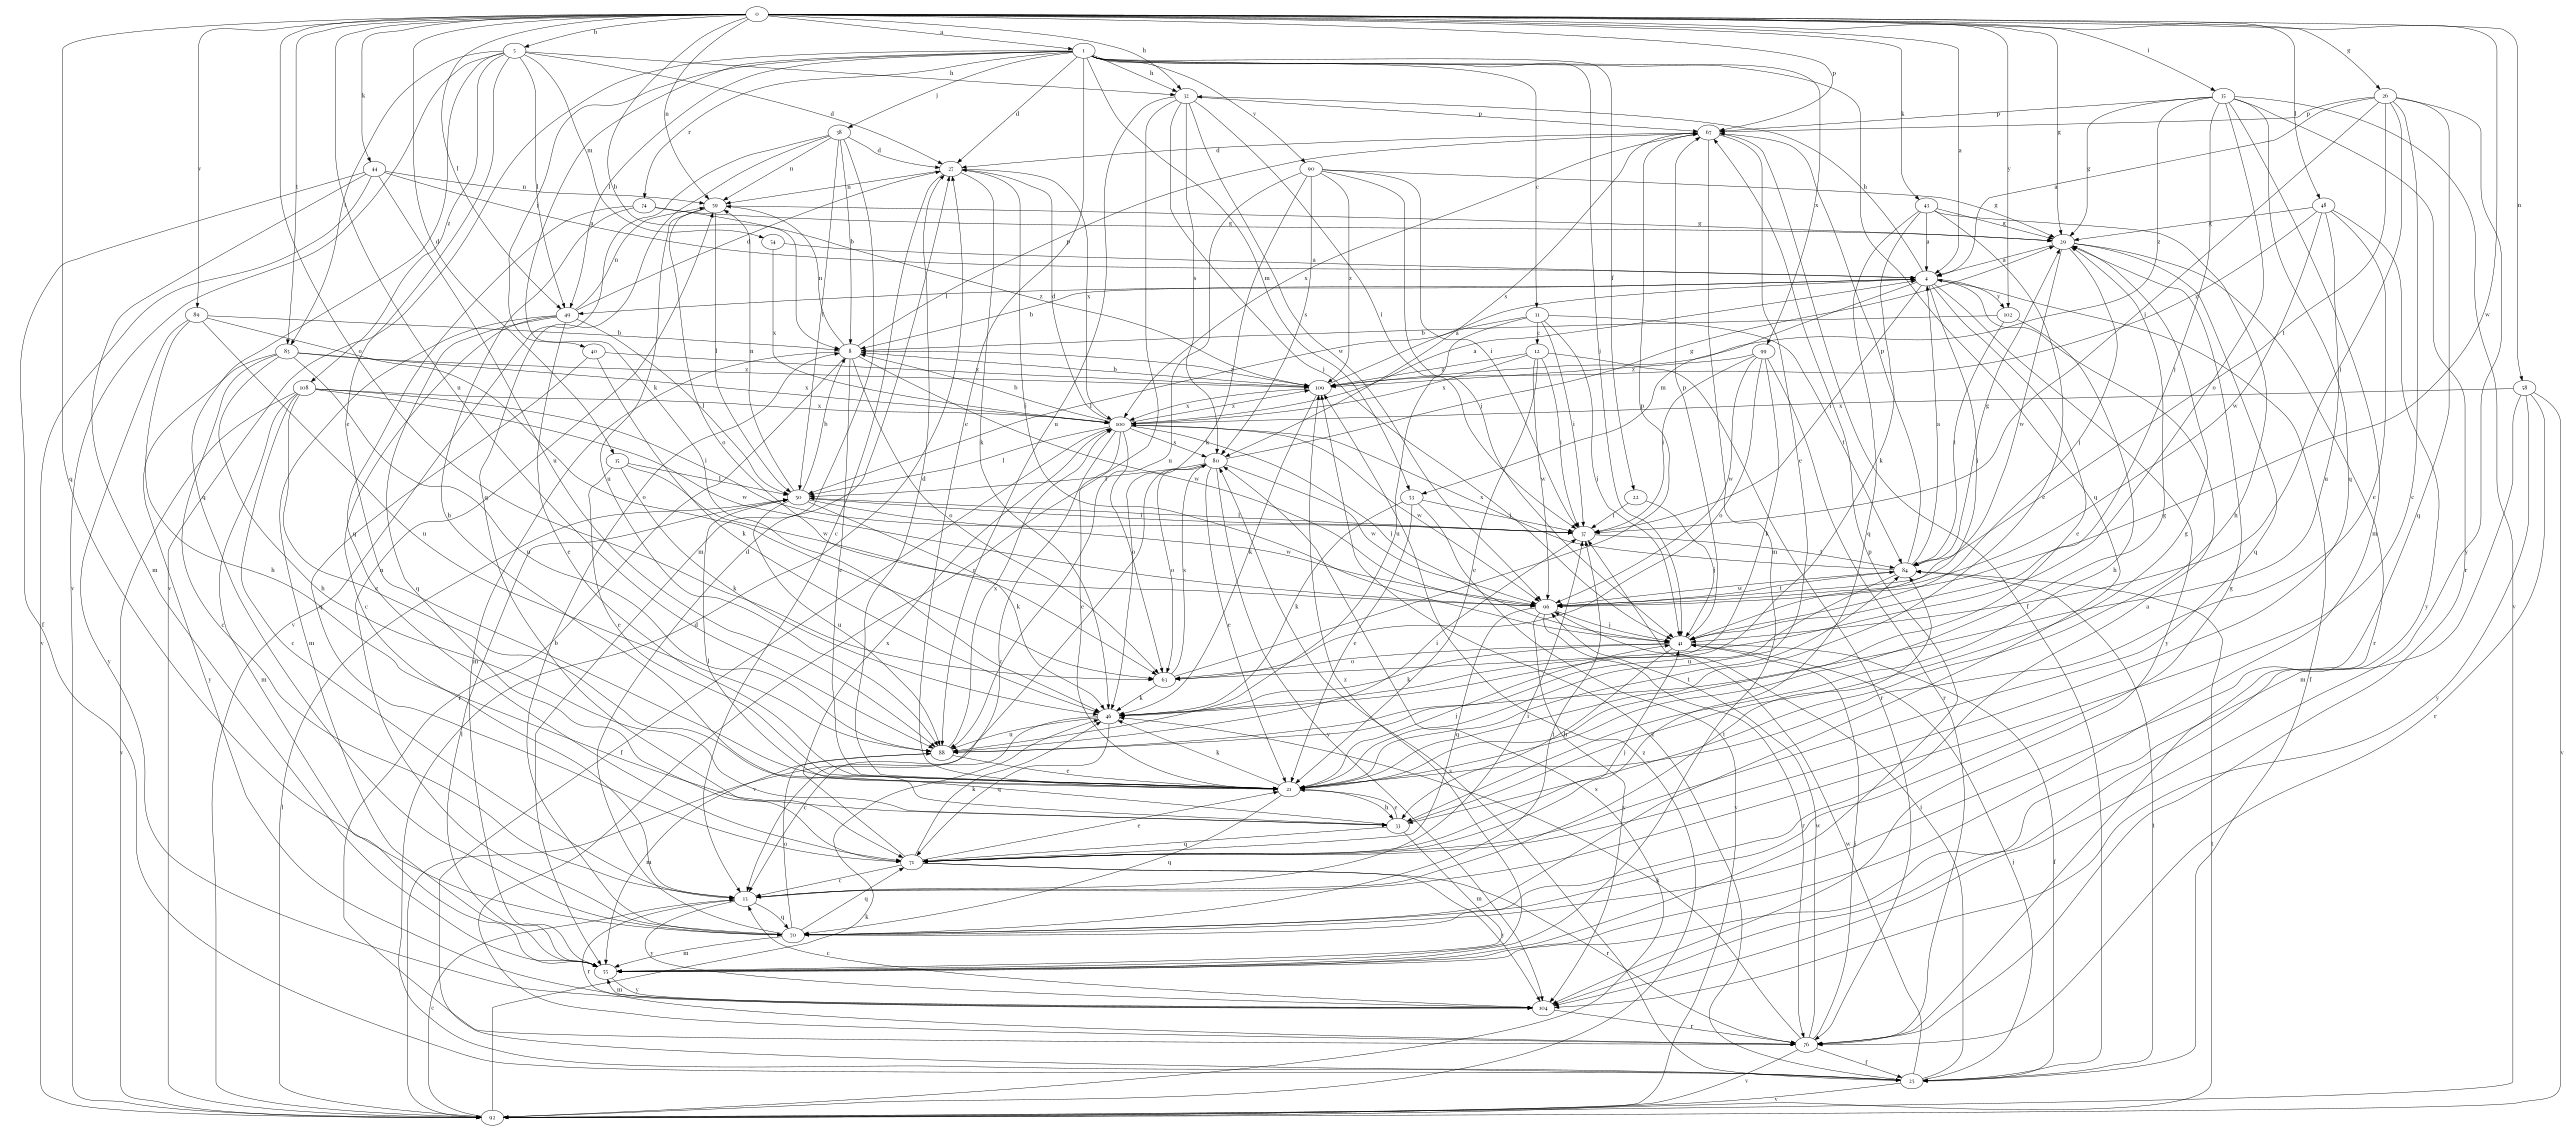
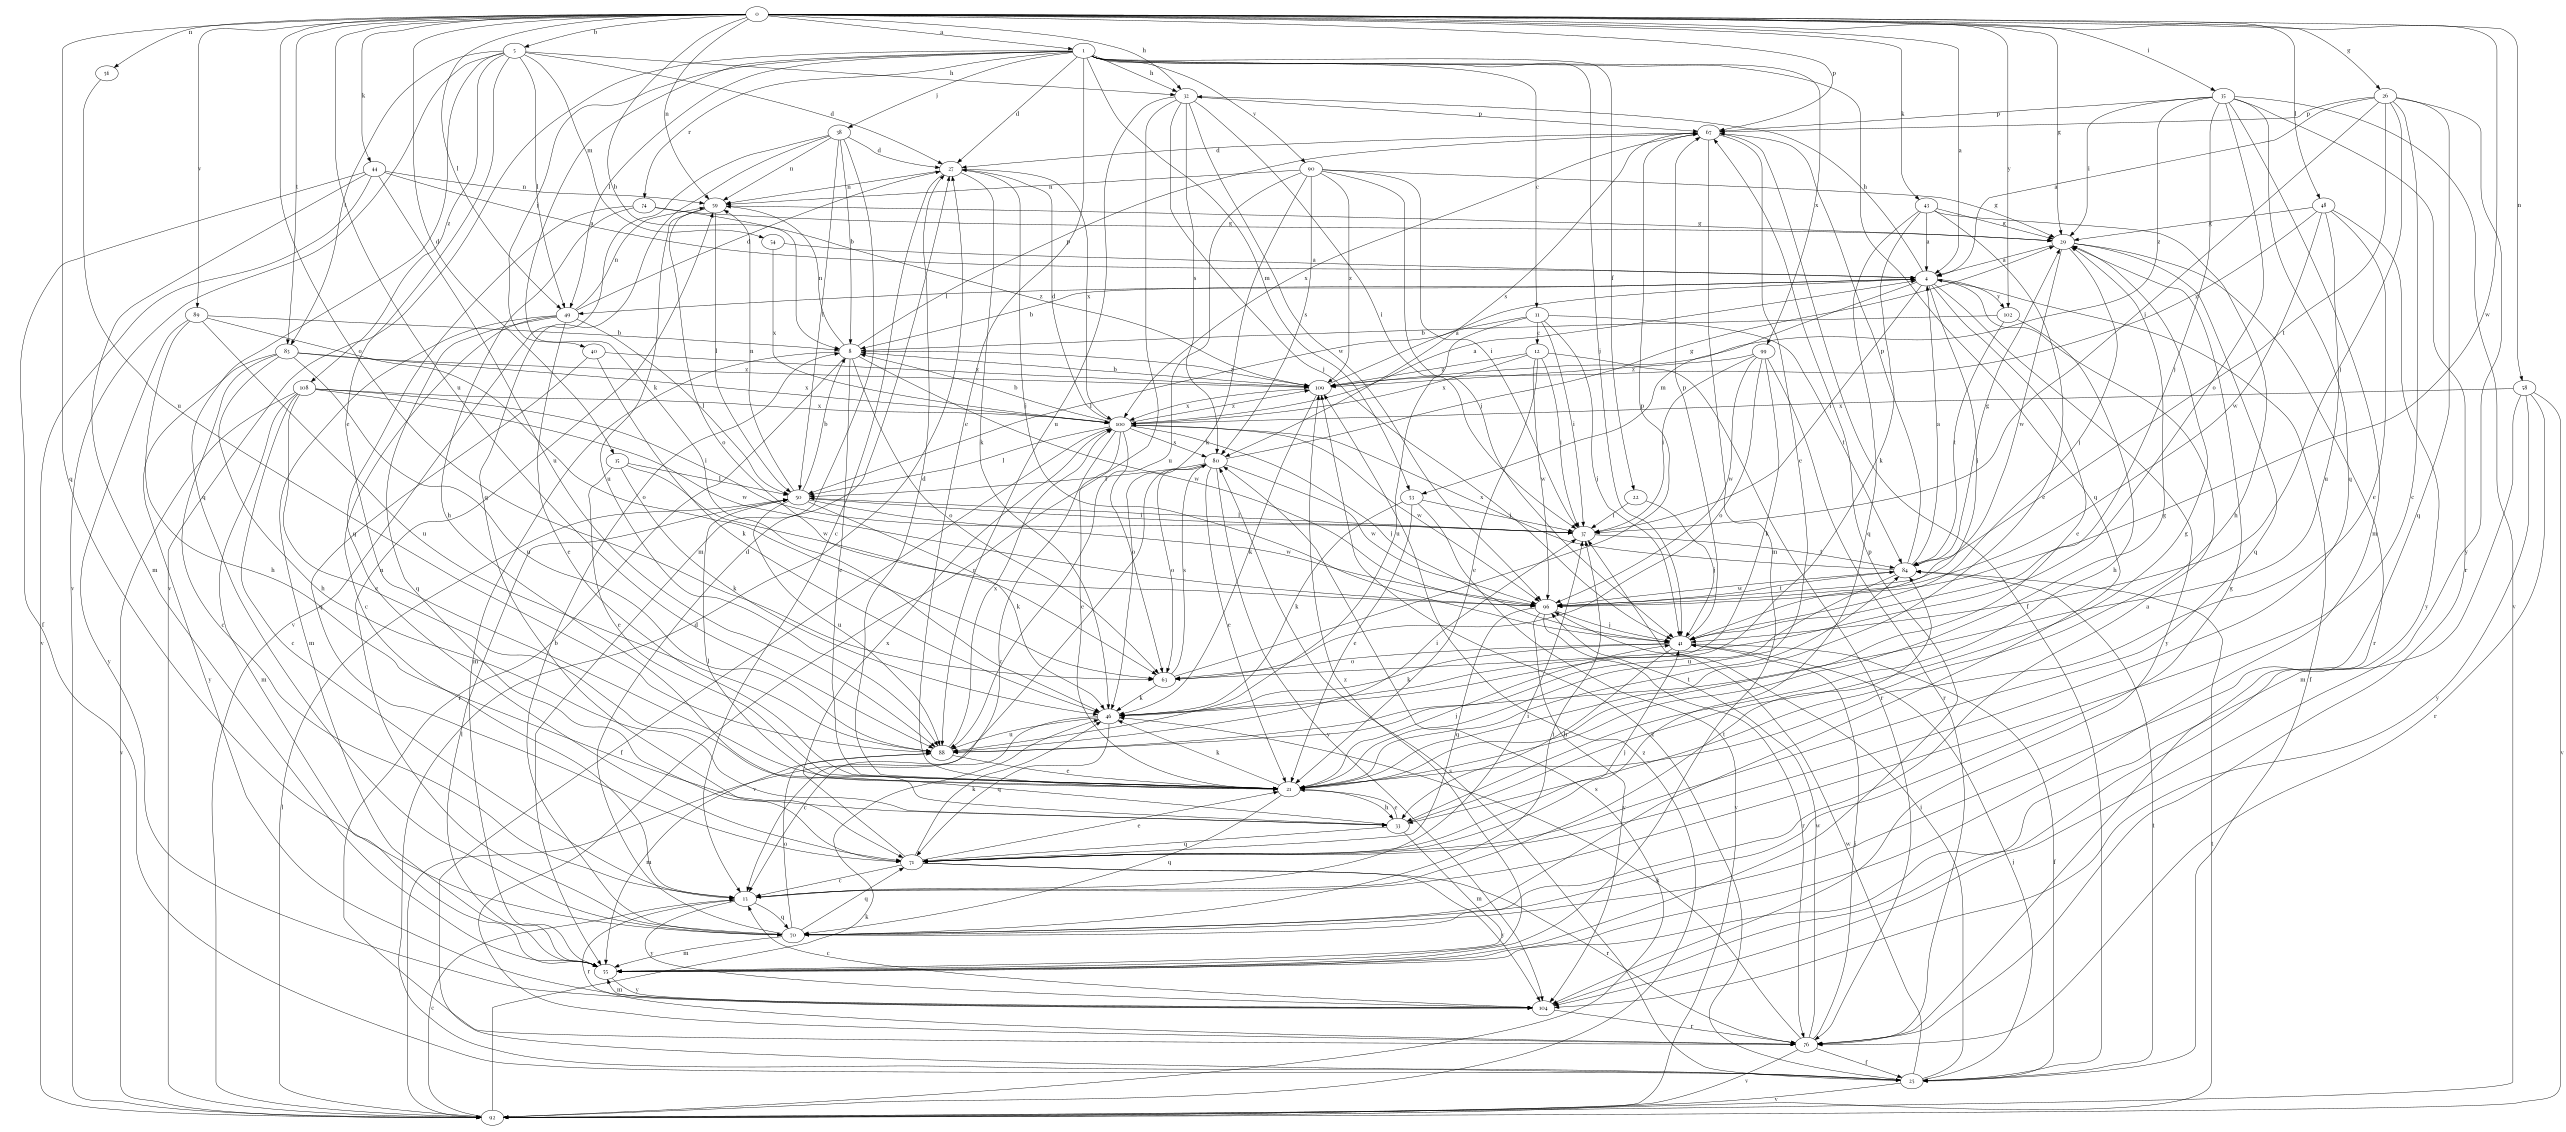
  strict digraph {
    fontname="Playfair Display"
    node [fontname="Playfair Display"]
    edge [fontname="Playfair Display"]
    0
    1
    4
    5
    8
    15
    26
    29
    32
    35
    43
    44
    48
    49
+   56
    58
    59
    63
    67
    70
    83
    88
    89
    96
    102
    11
    n27 [label=27]
    21
    22
    38
    40
    41
    46
    53
    74
    90
    92
    99
    25
    37
    104
    54
    108
    55
    76
    109
    50
    84
    13
    71
    80
    33
    100
    12
    0 -> 1 [label=a]
    0 -> 4 [label=a]
    0 -> 5 [label=b]
    0 -> 8 [label=b]
    0 -> 15 [label=d]
    0 -> 26 [label=g]
    0 -> 29 [label=g]
    0 -> 32 [label=h]
    0 -> 35 [label=i]
    0 -> 43 [label=k]
    0 -> 44 [label=k]
    0 -> 48 [label=l]
    0 -> 49 [label=l]
+   0 -> 56 [label=n]
    0 -> 58 [label=n]
    0 -> 59 [label=n]
    0 -> 63 [label=o]
    0 -> 67 [label=p]
    0 -> 70 [label=q]
    0 -> 83 [label=t]
    0 -> 88 [label=u]
    0 -> 89 [label=v]
    0 -> 96 [label=w]
    0 -> 102 [label=y]
    1 -> 32 [label=h]
    1 -> 49 [label=l]
    1 -> 70 [label=q]
    1 -> 11 [label=c]
    1 -> n27 [label=d]
    1 -> 21 [label=e]
    1 -> 22 [label=f]
    1 -> 38 [label=j]
    1 -> 40 [label=j]
    1 -> 41 [label=j]
    1 -> 46 [label=k]
    1 -> 53 [label=m]
    1 -> 74 [label=r]
    1 -> 90 [label=v]
    1 -> 92 [label=v]
    1 -> 99 [label=x]
    4 -> 8 [label=b]
    4 -> 32 [label=h]
    4 -> 49 [label=l]
    4 -> 102 [label=y]
    4 -> 21 [label=e]
    4 -> 41 [label=j]
    4 -> 53 [label=m]
    4 -> 25 [label=f]
    4 -> 37 [label=i]
    4 -> 104 [label=y]
    5 -> 32 [label=h]
    5 -> 49 [label=l]
    5 -> 70 [label=q]
    5 -> 83 [label=t]
    5 -> n27 [label=d]
    5 -> 21 [label=e]
    5 -> 92 [label=v]
    5 -> 54 [label=m]
    5 -> 108 [label=z]
    8 -> 59 [label=n]
    8 -> 63 [label=o]
    8 -> 67 [label=p]
    8 -> 96 [label=w]
    8 -> 21 [label=e]
    8 -> 55 [label=m]
    8 -> 76 [label=r]
    8 -> 109 [label=z]
    15 -> 96 [label=w]
    15 -> 21 [label=e]
    15 -> 46 [label=k]
    15 -> 50 [label=l]
    26 -> 4 [label=a]
    26 -> 67 [label=p]
    26 -> 70 [label=q]
    26 -> 41 [label=j]
    26 -> 37 [label=i]
    26 -> 104 [label=y]
    26 -> 84 [label=t]
    26 -> 13 [label=c]
    29 -> 4 [label=a]
    29 -> 96 [label=w]
    29 -> 41 [label=j]
    29 -> 76 [label=r]
    29 -> 71 [label=q]
    32 -> 67 [label=p]
    32 -> 88 [label=u]
    32 -> 96 [label=w]
    32 -> 41 [label=j]
    32 -> 37 [label=i]
    32 -> 76 [label=r]
    32 -> 80 [label=s]
-   35 -> 29 [label=g]
+   35 -> 29 [label=i]
    35 -> 63 [label=o]
    35 -> 67 [label=p]
    35 -> 41 [label=j]
    35 -> 92 [label=v]
    35 -> 55 [label=m]
    35 -> 76 [label=r]
    35 -> 109 [label=z]
    35 -> 71 [label=q]
    43 -> 4 [label=a]
    43 -> 29 [label=g]
    43 -> 21 [label=e]
    43 -> 46 [label=k]
    43 -> 71 [label=q]
    43 -> 33 [label=h]
    44 -> 4 [label=a]
    44 -> 59 [label=n]
    44 -> 88 [label=u]
    44 -> 92 [label=v]
    44 -> 25 [label=f]
    44 -> 55 [label=m]
    48 -> 29 [label=g]
    48 -> 88 [label=u]
    48 -> 96 [label=w]
    48 -> 21 [label=e]
    48 -> 104 [label=y]
    48 -> 109 [label=z]
    49 -> 59 [label=n]
    49 -> n27 [label=d]
    49 -> 21 [label=e]
    49 -> 55 [label=m]
    49 -> 50 [label=l]
    49 -> 13 [label=c]
    49 -> 71 [label=q]
+   56 -> 88 [label=u]
    58 -> 92 [label=v]
    58 -> 104 [label=y]
    58 -> 55 [label=m]
    58 -> 76 [label=r]
    58 -> 100 [label=x]
    59 -> 29 [label=g]
    59 -> 63 [label=o]
    59 -> 88 [label=u]
    59 -> 50 [label=l]
    63 -> 67 [label=p]
    63 -> 46 [label=k]
    63 -> 80 [label=s]
    67 -> n27 [label=d]
    67 -> 21 [label=e]
    67 -> 25 [label=f]
    67 -> 55 [label=m]
    67 -> 80 [label=s]
    67 -> 100 [label=x]
    70 -> 4 [label=a]
    70 -> 8 [label=b]
    70 -> 29 [label=g]
    70 -> 59 [label=n]
    70 -> 88 [label=o]
    70 -> n27 [label=d]
    70 -> 37 [label=i]
    70 -> 55 [label=m]
    70 -> 71 [label=q]
    83 -> 88 [label=u]
    83 -> 104 [label=y]
    83 -> 109 [label=z]
    83 -> 13 [label=c]
    83 -> 33 [label=h]
    83 -> 100 [label=x]
    88 -> 21 [label=e]
    88 -> 37 [label=i]
    88 -> 55 [label=m]
    88 -> 100 [label=x]
    89 -> 8 [label=b]
    89 -> 63 [label=o]
    89 -> 88 [label=u]
    89 -> 104 [label=y]
    89 -> 33 [label=h]
    96 -> 41 [label=j]
    96 -> 104 [label=y]
    96 -> 76 [label=r]
    96 -> 84 [label=t]
    96 -> 71 [label=q]
    102 -> 8 [label=b]
    102 -> 84 [label=t]
    102 -> 33 [label=h]
    11 -> 88 [label=u]
    11 -> 41 [label=j]
    11 -> 37 [label=i]
    11 -> 50 [label=l]
    11 -> 84 [label=t]
    11 -> 12 [label=c]
    n27 -> 59 [label=n]
    n27 -> 41 [label=j]
    n27 -> 46 [label=k]
    n27 -> 13 [label=c]
    n27 -> 100 [label=x]
    21 -> 29 [label=g]
    21 -> 70 [label=q]
    21 -> n27 [label=d]
    21 -> 41 [label=j]
    21 -> 46 [label=k]
    21 -> 84 [label=t]
    21 -> 33 [label=h]
    22 -> 41 [label=j]
    22 -> 37 [label=i]
    38 -> 8 [label=b]
    38 -> 59 [label=n]
    38 -> n27 [label=d]
    38 -> 92 [label=v]
    38 -> 55 [label=m]
    38 -> 50 [label=l]
    38 -> 71 [label=q]
    40 -> 46 [label=k]
    40 -> 109 [label=z]
    40 -> 71 [label=q]
    41 -> 63 [label=o]
    41 -> 67 [label=p]
    41 -> 46 [label=k]
    41 -> 25 [label=f]
    41 -> 33 [label=h]
    46 -> 88 [label=u]
    46 -> 13 [label=c]
    46 -> 71 [label=q]
    53 -> 21 [label=e]
    53 -> 46 [label=k]
    53 -> 92 [label=v]
    53 -> 37 [label=i]
    74 -> 29 [label=g]
    74 -> 109 [label=z]
    74 -> 71 [label=q]
    74 -> 33 [label=h]
    90 -> 29 [label=g]
+   90 -> 59 [label=n]
    90 -> 88 [label=u]
    90 -> 41 [label=j]
    90 -> 46 [label=k]
    90 -> 37 [label=i]
    90 -> 109 [label=z]
    90 -> 80 [label=s]
    92 -> 46 [label=k]
    92 -> 109 [label=z]
    92 -> 50 [label=l]
    92 -> 84 [label=t]
    92 -> 13 [label=c]
    92 -> 80 [label=s]
    99 -> 63 [label=o]
    99 -> 96 [label=w]
    99 -> 46 [label=k]
    99 -> 37 [label=i]
    99 -> 76 [label=r]
    99 -> 109 [label=z]
    25 -> 96 [label=w]
    25 -> n27 [label=d]
    25 -> 41 [label=j]
    25 -> 92 [label=v]
    25 -> 37 [label=i]
    25 -> 109 [label=z]
    25 -> 84 [label=t]
    25 -> 80 [label=s]
    37 -> 50 [label=l]
    37 -> 84 [label=t]
    104 -> 55 [label=m]
    104 -> 76 [label=r]
    104 -> 13 [label=c]
    54 -> 4 [label=a]
    54 -> 100 [label=x]
    108 -> 96 [label=w]
    108 -> 21 [label=e]
    108 -> 92 [label=v]
    108 -> 37 [label=i]
    108 -> 55 [label=m]
    108 -> 13 [label=c]
    108 -> 100 [label=x]
    55 -> 67 [label=p]
    55 -> 104 [label=y]
    55 -> 109 [label=z]
    55 -> 50 [label=l]
    76 -> 96 [label=w]
    76 -> 41 [label=j]
    76 -> 46 [label=k]
    76 -> 92 [label=v]
    76 -> 25 [label=f]
    109 -> 4 [label=a]
    109 -> 8 [label=b]
    109 -> 46 [label=k]
    109 -> 100 [label=x]
    50 -> 8 [label=b]
    50 -> 59 [label=n]
    50 -> 88 [label=u]
    50 -> 96 [label=w]
    50 -> 46 [label=k]
    50 -> 37 [label=i]
    84 -> 4 [label=a]
    84 -> 29 [label=g]
    84 -> 67 [label=p]
    84 -> 88 [label=u]
    84 -> 96 [label=w]
    84 -> 100 [label=x]
    13 -> 70 [label=q]
    13 -> 37 [label=i]
    13 -> 104 [label=y]
    13 -> 76 [label=r]
    13 -> 84 [label=t]
    71 -> 21 [label=e]
    71 -> 41 [label=j]
    71 -> 46 [label=k]
    71 -> 104 [label=y]
    71 -> 76 [label=r]
    71 -> 13 [label=c]
    71 -> 100 [label=x]
    80 -> 29 [label=g]
    80 -> 63 [label=o]
    80 -> 96 [label=w]
    80 -> 21 [label=e]
    80 -> 92 [label=v]
    80 -> 104 [label=y]
    80 -> 50 [label=l]
    33 -> 29 [label=g]
    33 -> 21 [label=e]
    33 -> 55 [label=m]
    33 -> 50 [label=l]
    33 -> 71 [label=q]
    100 -> 4 [label=a]
    100 -> 8 [label=b]
    100 -> 63 [label=o]
    100 -> 96 [label=w]
    100 -> n27 [label=d]
    100 -> 21 [label=e]
    100 -> 41 [label=j]
    100 -> 25 [label=f]
    100 -> 109 [label=z]
    100 -> 50 [label=l]
    100 -> 13 [label=c]
    100 -> 80 [label=s]
    12 -> 96 [label=w]
    12 -> 21 [label=e]
    12 -> 37 [label=i]
    12 -> 76 [label=r]
    12 -> 109 [label=z]
    12 -> 100 [label=x]
  }
